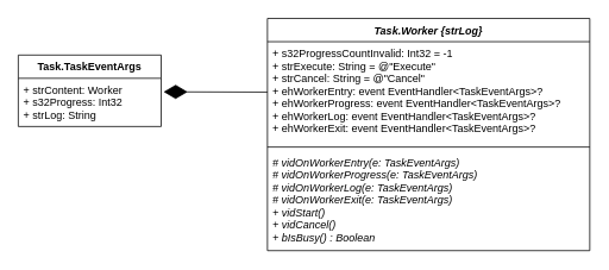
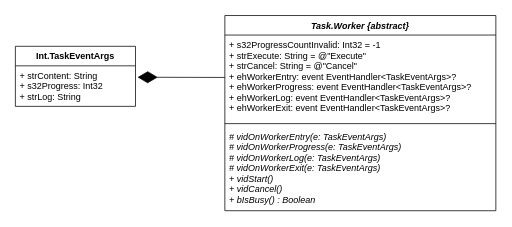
  <mxCell id="0" />
  <mxCell id="1" parent="0" />
- <mxCell id="2" value="Task.TaskEventArgs" style="swimlane;fontStyle=1;align=center;verticalAlign=top;childLayout=stackLayout;horizontal=1;startSize=26;horizontalStack=0;resizeParent=1;resizeParentMax=0;resizeLast=0;collapsible=1;marginBottom=0;" parent="1" vertex="1"><mxGeometry x="20" y="61" width="160" height="80" as="geometry"><mxRectangle x="-1040" y="200" width="160" height="30" as="alternateBounds" /></mxGeometry></mxCell>
- <mxCell id="3" value="+ strContent: Worker&#10;+ s32Progress: Int32&#10;+ strLog: String" style="text;strokeColor=none;fillColor=none;align=left;verticalAlign=top;spacingLeft=4;spacingRight=4;overflow=hidden;rotatable=0;points=[[0,0.5],[1,0.5]];portConstraint=eastwest;" parent="2" vertex="1"><mxGeometry y="26" width="160" height="54" as="geometry" /></mxCell>
- <mxCell id="4" value="Task.Worker {strLog}" style="swimlane;fontStyle=3;align=center;verticalAlign=top;childLayout=stackLayout;horizontal=1;startSize=26;horizontalStack=0;resizeParent=1;resizeParentMax=0;resizeLast=0;collapsible=1;marginBottom=0;" parent="1" vertex="1"><mxGeometry x="299" y="20" width="361" height="260" as="geometry" /></mxCell>
+ <mxCell id="2" value="Int.TaskEventArgs" style="swimlane;fontStyle=1;align=center;verticalAlign=top;childLayout=stackLayout;horizontal=1;startSize=26;horizontalStack=0;resizeParent=1;resizeParentMax=0;resizeLast=0;collapsible=1;marginBottom=0;" parent="1" vertex="1"><mxGeometry x="20" y="61" width="160" height="80" as="geometry"><mxRectangle x="-1040" y="200" width="160" height="30" as="alternateBounds" /></mxGeometry></mxCell>
+ <mxCell id="3" value="+ strContent: String&#10;+ s32Progress: Int32&#10;+ strLog: String" style="text;strokeColor=none;fillColor=none;align=left;verticalAlign=top;spacingLeft=4;spacingRight=4;overflow=hidden;rotatable=0;points=[[0,0.5],[1,0.5]];portConstraint=eastwest;" parent="2" vertex="1"><mxGeometry y="26" width="160" height="54" as="geometry" /></mxCell>
+ <mxCell id="4" value="Task.Worker {abstract}" style="swimlane;fontStyle=3;align=center;verticalAlign=top;childLayout=stackLayout;horizontal=1;startSize=26;horizontalStack=0;resizeParent=1;resizeParentMax=0;resizeLast=0;collapsible=1;marginBottom=0;" parent="1" vertex="1"><mxGeometry x="299" y="20" width="361" height="260" as="geometry" /></mxCell>
  <mxCell id="5" value="+ s32ProgressCountInvalid: Int32 = -1&#10;+ strExecute: String = @&quot;Execute&quot;&#10;+ strCancel: String = @&quot;Cancel&quot;&#10;+ ehWorkerEntry: event EventHandler&lt;TaskEventArgs&gt;?&#10;+ ehWorkerProgress: event EventHandler&lt;TaskEventArgs&gt;?&#10;+ ehWorkerLog: event EventHandler&lt;TaskEventArgs&gt;?&#10;+ ehWorkerExit: event EventHandler&lt;TaskEventArgs&gt;?" style="text;strokeColor=none;fillColor=none;align=left;verticalAlign=top;spacingLeft=4;spacingRight=4;overflow=hidden;rotatable=0;points=[[0,0.5],[1,0.5]];portConstraint=eastwest;fontStyle=0" parent="4" vertex="1"><mxGeometry y="26" width="361" height="114" as="geometry" /></mxCell>
  <mxCell id="6" value="" style="line;strokeWidth=1;fillColor=none;align=left;verticalAlign=middle;spacingTop=-1;spacingLeft=3;spacingRight=3;rotatable=0;labelPosition=right;points=[];portConstraint=eastwest;strokeColor=inherit;" parent="4" vertex="1"><mxGeometry y="140" width="361" height="8" as="geometry" /></mxCell>
  <mxCell id="7" value="# vidOnWorkerEntry(e: TaskEventArgs)&#10;# vidOnWorkerProgress(e: TaskEventArgs)&#10;# vidOnWorkerLog(e: TaskEventArgs)&#10;# vidOnWorkerExit(e: TaskEventArgs)&#10;+ vidStart()&#10;+ vidCancel()&#10;+ bIsBusy() : Boolean" style="text;strokeColor=none;fillColor=none;align=left;verticalAlign=top;spacingLeft=4;spacingRight=4;overflow=hidden;rotatable=0;points=[[0,0.5],[1,0.5]];portConstraint=eastwest;fontStyle=2" parent="4" vertex="1"><mxGeometry y="148" width="361" height="112" as="geometry" /></mxCell>
  <mxCell id="8" value="" style="endArrow=diamondThin;endFill=1;endSize=24;html=1;entryX=1.017;entryY=0.281;entryDx=0;entryDy=0;entryPerimeter=0;" edge="1" parent="1" source="5" target="3"><mxGeometry width="160" relative="1" as="geometry"><mxPoint x="250" y="161" as="sourcePoint" /><mxPoint x="410" y="161" as="targetPoint" /></mxGeometry></mxCell>
